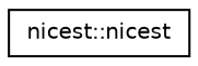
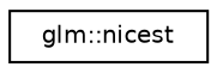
  digraph {
    rankdir=LR
-   n1 [color=black fillcolor=white fontname=Helvetica fontsize=10 height=0.2 label="nicest::nicest" shape=record style=filled width=0.4]
+   n1 [color=black fillcolor=white fontname=Helvetica fontsize=10 height=0.2 label="glm::nicest" shape=record style=filled width=0.4]
  }
